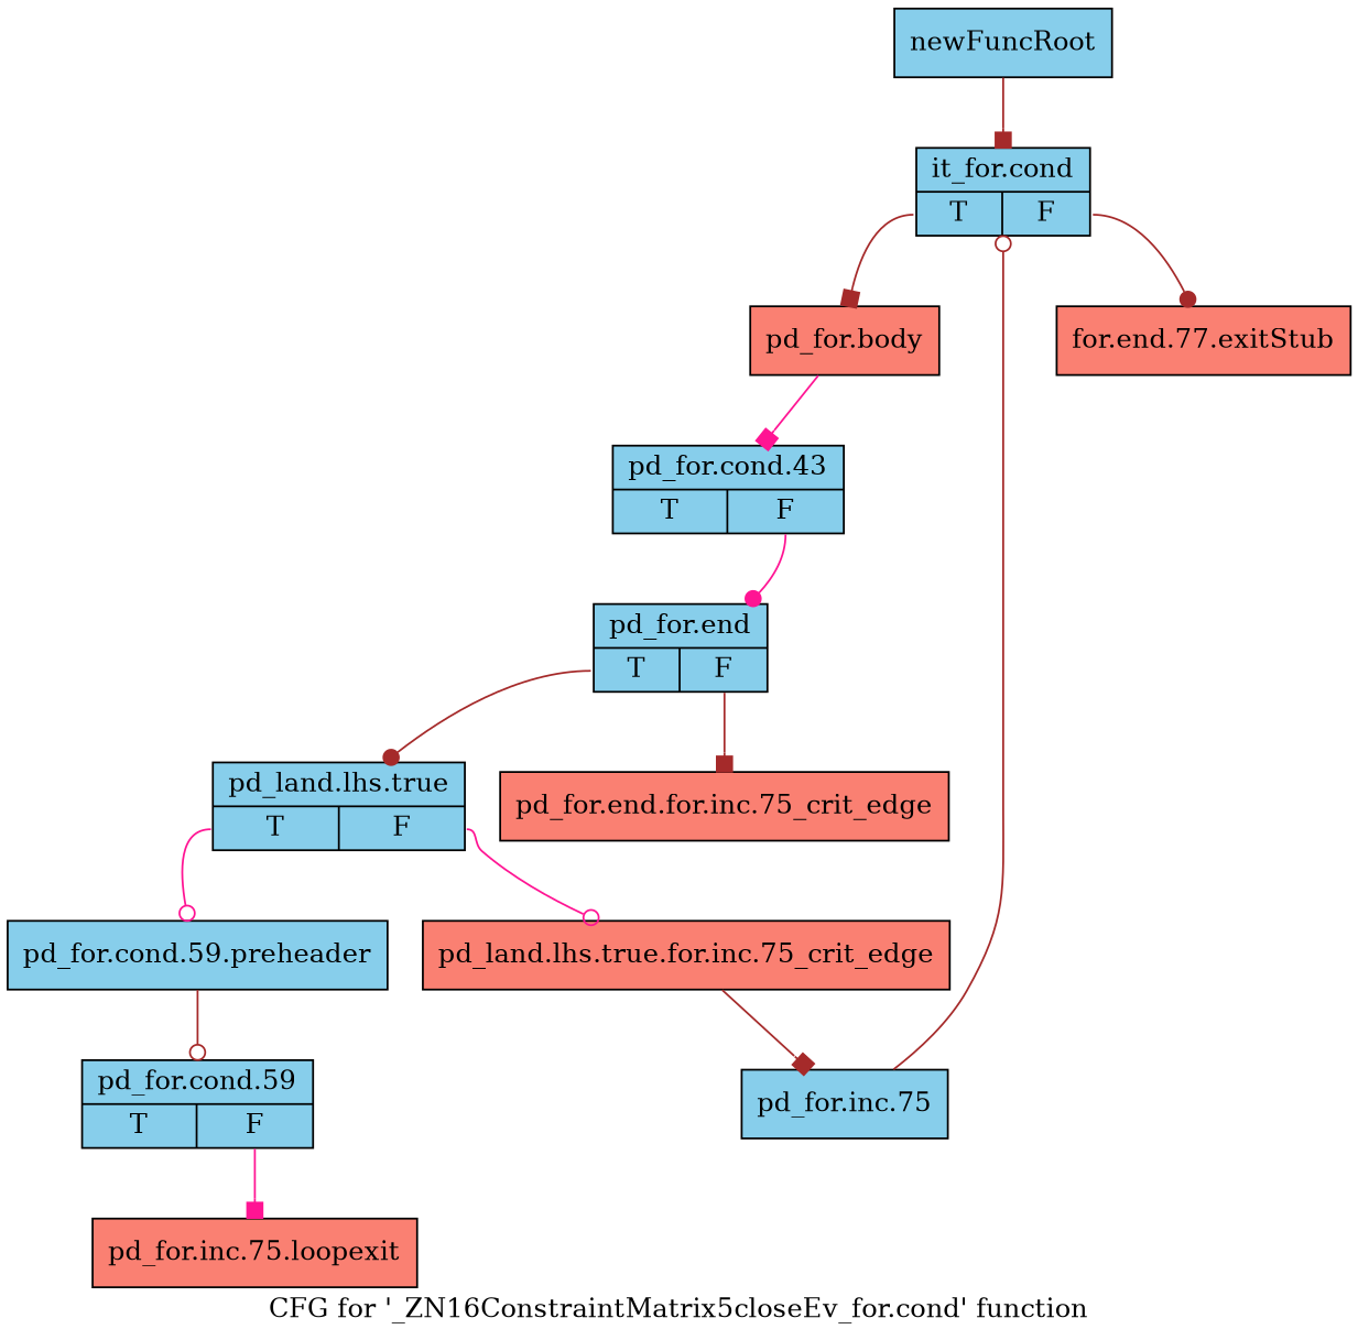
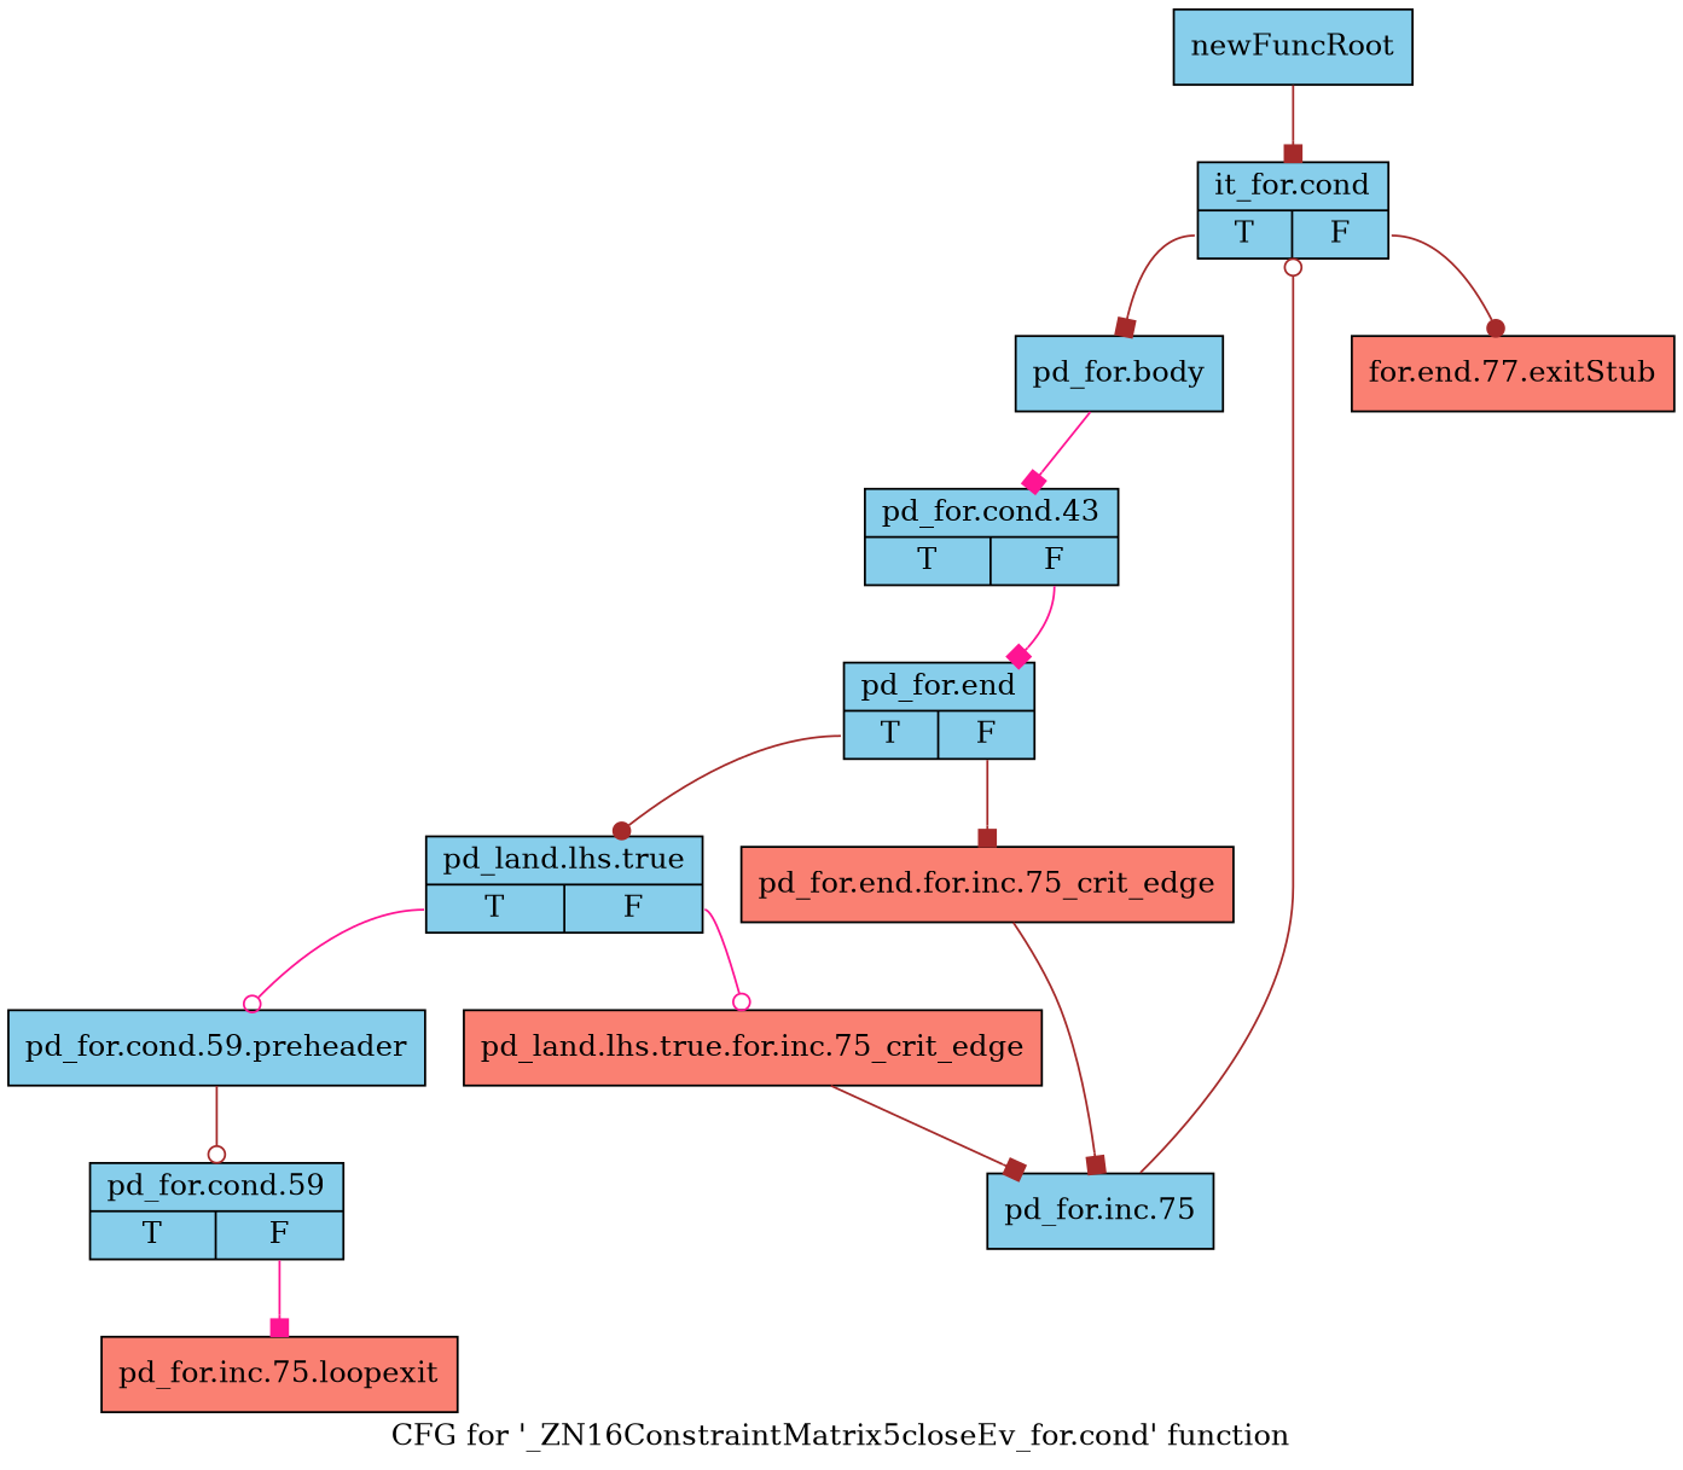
  digraph {
    label="CFG for '_ZN16ConstraintMatrix5closeEv_for.cond' function"
    node [fillcolor=skyblue shape=record style=filled]
    edge [arrowhead=box color=brown]
    n1 [label="{newFuncRoot}"]
    n2 [label="{it_for.cond|{<s0>T|<s1>F}}"]
    n3 [fillcolor=salmon label="{for.end.77.exitStub}"]
-   n4 [fillcolor=salmon label="{pd_for.body}"]
+   n4 [label="{pd_for.body}"]
    n5 [label="{pd_for.cond.43|{<s0>T|<s1>F}}"]
    n6 [label="{pd_for.end|{<s0>T|<s1>F}}"]
    n7 [label="{pd_land.lhs.true|{<s0>T|<s1>F}}"]
    n8 [fillcolor=salmon label="{pd_for.end.for.inc.75_crit_edge}"]
    n9 [label="{pd_for.cond.59.preheader}"]
    n10 [fillcolor=salmon label="{pd_land.lhs.true.for.inc.75_crit_edge}"]
    n11 [label="{pd_for.inc.75}"]
    n12 [label="{pd_for.cond.59|{<s0>T|<s1>F}}"]
    n13 [fillcolor=salmon label="{pd_for.inc.75.loopexit}"]
    n1 -> n2
    n2 -> n3 [arrowhead=dot tailport=s1]
    n2 -> n4 [tailport=s0]
    n4 -> n5 [color=deeppink]
-   n5 -> n6 [arrowhead=dot color=deeppink tailport=s1]
+   n5 -> n6 [color=deeppink tailport=s1]
    n6 -> n7 [arrowhead=dot tailport=s0]
    n6 -> n8 [tailport=s1]
    n7 -> n9 [arrowhead=odot color=deeppink tailport=s0]
    n7 -> n10 [arrowhead=odot color=deeppink tailport=s1]
+   n8 -> n11
    n9 -> n12 [arrowhead=odot]
    n10 -> n11
    n11 -> n2 [arrowhead=odot]
    n12 -> n13 [color=deeppink tailport=s1]
  }
